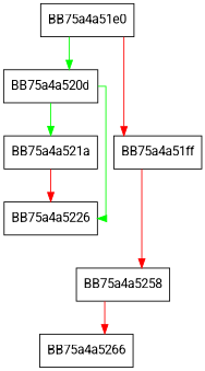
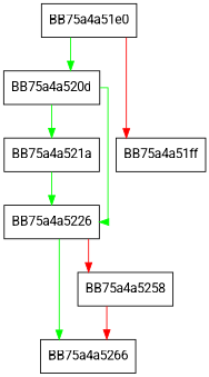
  digraph {
    fontname=Roboto
    splines=ortho
    node [fontname=Roboto shape=box]
    edge [color=green fontname=Roboto]
    BB75a4a51e0
    BB75a4a520d
    BB75a4a51ff
    BB75a4a5226
    BB75a4a521a
    BB75a4a5266
    BB75a4a5258
    BB75a4a51e0 -> BB75a4a520d
    BB75a4a51e0 -> BB75a4a51ff [color=red]
    BB75a4a520d -> BB75a4a5226
    BB75a4a520d -> BB75a4a521a
-   BB75a4a51ff -> BB75a4a5258 [color=red]
-   BB75a4a521a -> BB75a4a5226 [color=red]
+   BB75a4a5226 -> BB75a4a5266
+   BB75a4a5226 -> BB75a4a5258 [color=red]
+   BB75a4a521a -> BB75a4a5226
    BB75a4a5258 -> BB75a4a5266 [color=red]
  }
